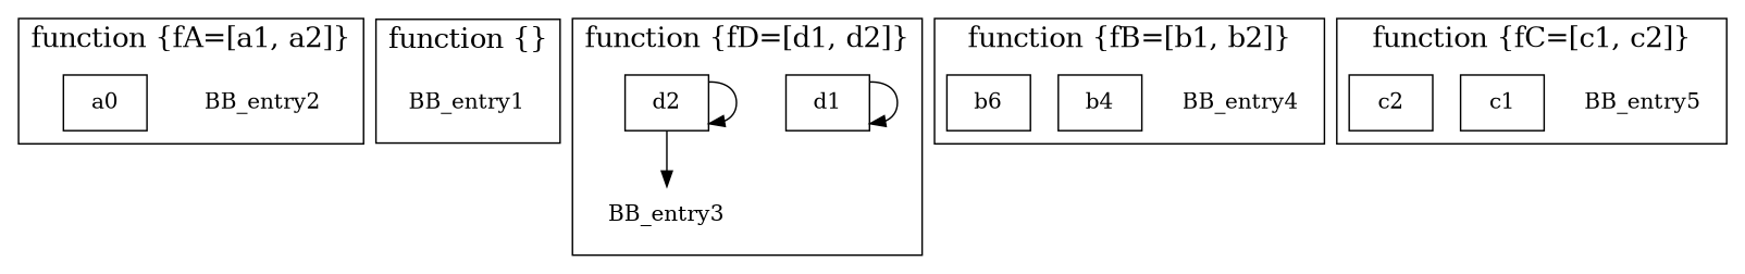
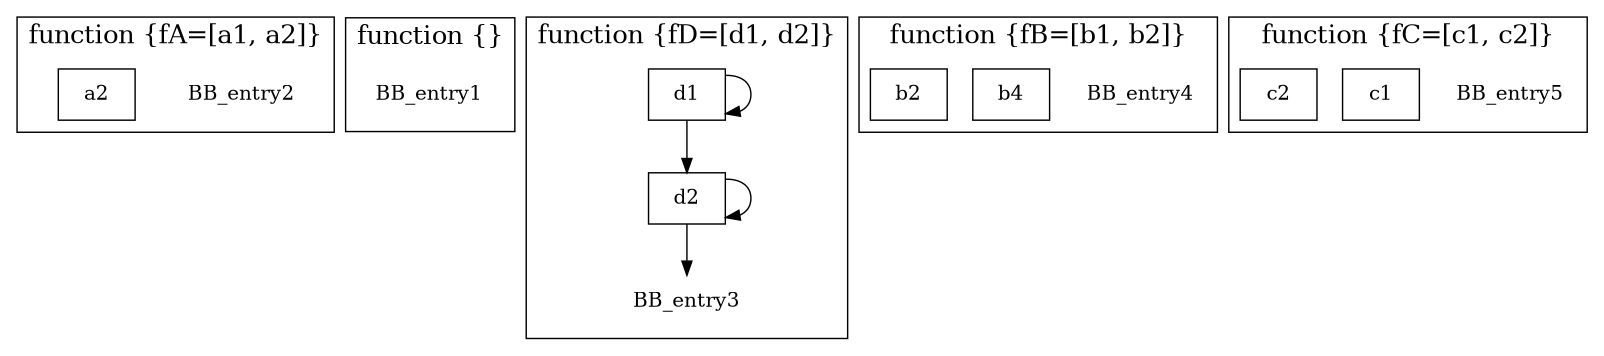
  digraph {
    compound=true
    node [shape=record]
    BB_entry2 [shape=none]
-   n2 [label=a0]
+   n2 [label=a2]
    BB_entry1 [shape=none]
    BB_entry3 [shape=none]
    n5 [label=d1]
    n6 [label=d2]
    BB_entry4 [shape=none]
    n8 [label=b4]
-   n9 [label=b6]
+   n9 [label=b2]
    BB_entry5 [shape=none]
    n11 [label=c1]
    n12 [label=c2]
    subgraph cluster_1 {
      fontsize=18
      label="function {fA=[a1, a2]}"
      labelloc=t
      rankdir=TD
      BB_entry2
      n2
    }
    subgraph cluster_2 {
      fontsize=18
      label="function {}"
      labelloc=t
      rankdir=TD
      BB_entry1
    }
    subgraph cluster_3 {
      fontsize=18
      label="function {fD=[d1, d2]}"
      labelloc=t
      rankdir=TD
      BB_entry3
      n5
      n6
    }
    subgraph cluster_4 {
      fontsize=18
      label="function {fB=[b1, b2]}"
      labelloc=t
      rankdir=TD
      BB_entry4
      n8
      n9
    }
    subgraph cluster_5 {
      fontsize=18
      label="function {fC=[c1, c2]}"
      labelloc=t
      rankdir=TD
      BB_entry5
      n11
      n12
    }
    n5 -> n5
+   n5 -> n6
    n6 -> BB_entry3
    n6 -> n6
  }
